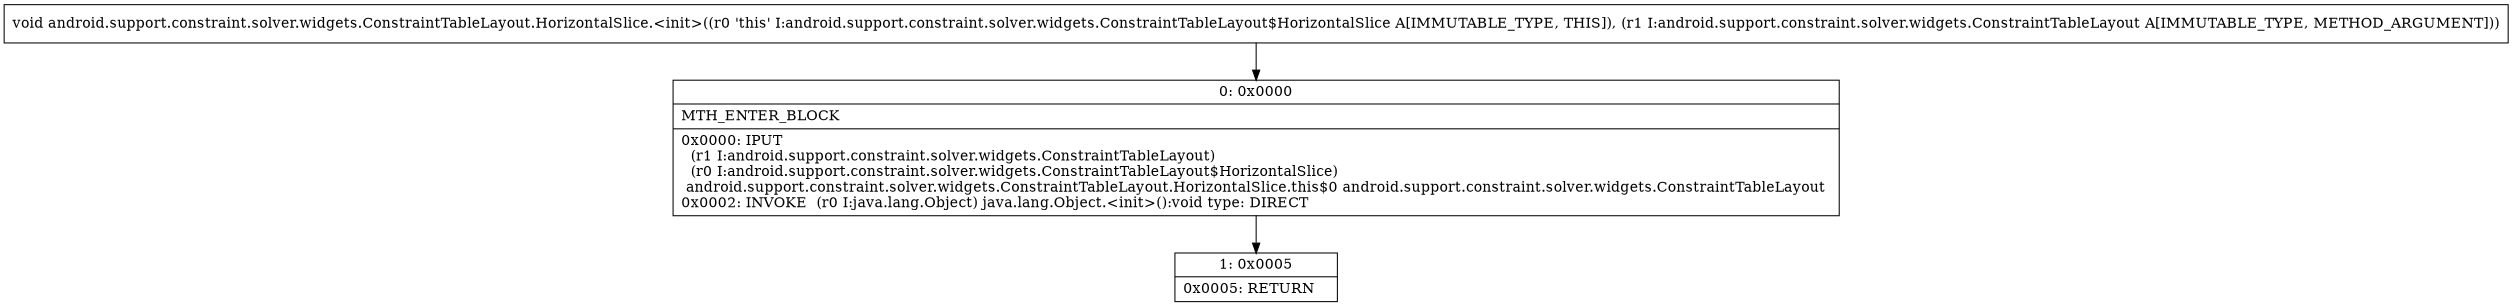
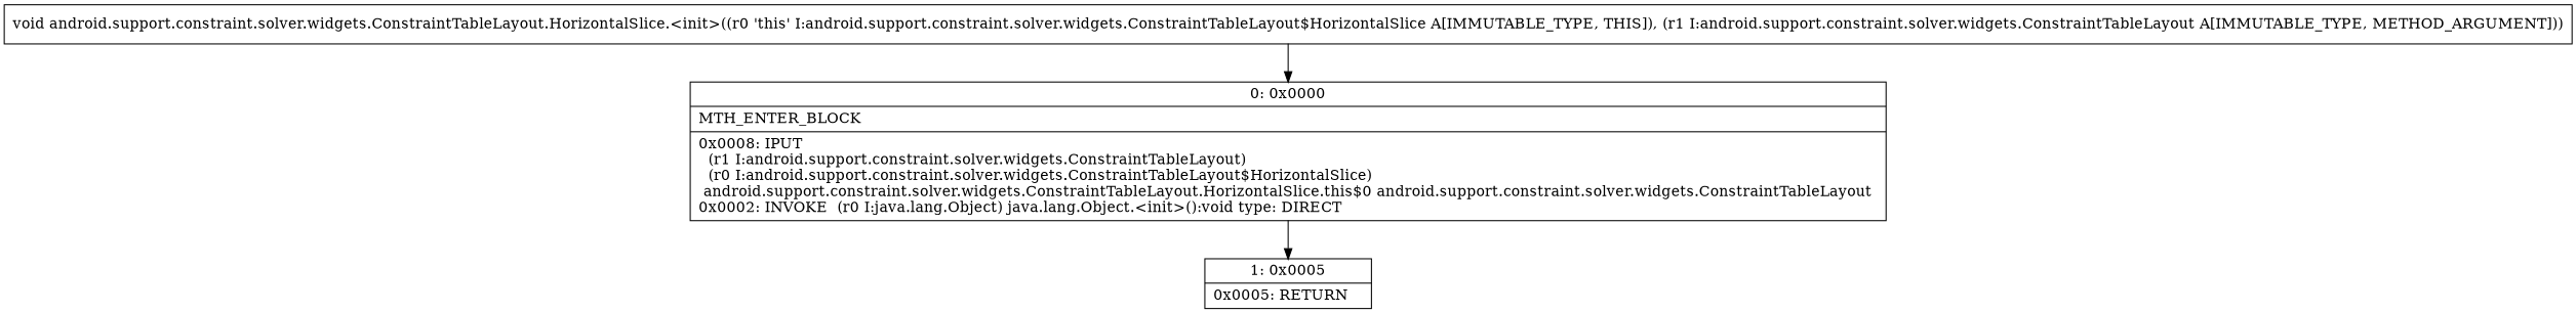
  digraph {
    node [shape=record]
-   n1 [label="{0\:\ 0x0000|MTH_ENTER_BLOCK\l|0x0000: IPUT  \l  (r1 I:android.support.constraint.solver.widgets.ConstraintTableLayout)\l  (r0 I:android.support.constraint.solver.widgets.ConstraintTableLayout$HorizontalSlice)\l android.support.constraint.solver.widgets.ConstraintTableLayout.HorizontalSlice.this$0 android.support.constraint.solver.widgets.ConstraintTableLayout \l0x0002: INVOKE  (r0 I:java.lang.Object) java.lang.Object.\<init\>():void type: DIRECT \l}"]
+   n1 [label="{0\:\ 0x0000|MTH_ENTER_BLOCK\l|0x0008: IPUT  \l  (r1 I:android.support.constraint.solver.widgets.ConstraintTableLayout)\l  (r0 I:android.support.constraint.solver.widgets.ConstraintTableLayout$HorizontalSlice)\l android.support.constraint.solver.widgets.ConstraintTableLayout.HorizontalSlice.this$0 android.support.constraint.solver.widgets.ConstraintTableLayout \l0x0002: INVOKE  (r0 I:java.lang.Object) java.lang.Object.\<init\>():void type: DIRECT \l}"]
    n2 [label="{1\:\ 0x0005|0x0005: RETURN   \l}"]
    n3 [label="{void android.support.constraint.solver.widgets.ConstraintTableLayout.HorizontalSlice.\<init\>((r0 'this' I:android.support.constraint.solver.widgets.ConstraintTableLayout$HorizontalSlice A[IMMUTABLE_TYPE, THIS]), (r1 I:android.support.constraint.solver.widgets.ConstraintTableLayout A[IMMUTABLE_TYPE, METHOD_ARGUMENT])) }"]
    n1 -> n2
    n3 -> n1
  }
